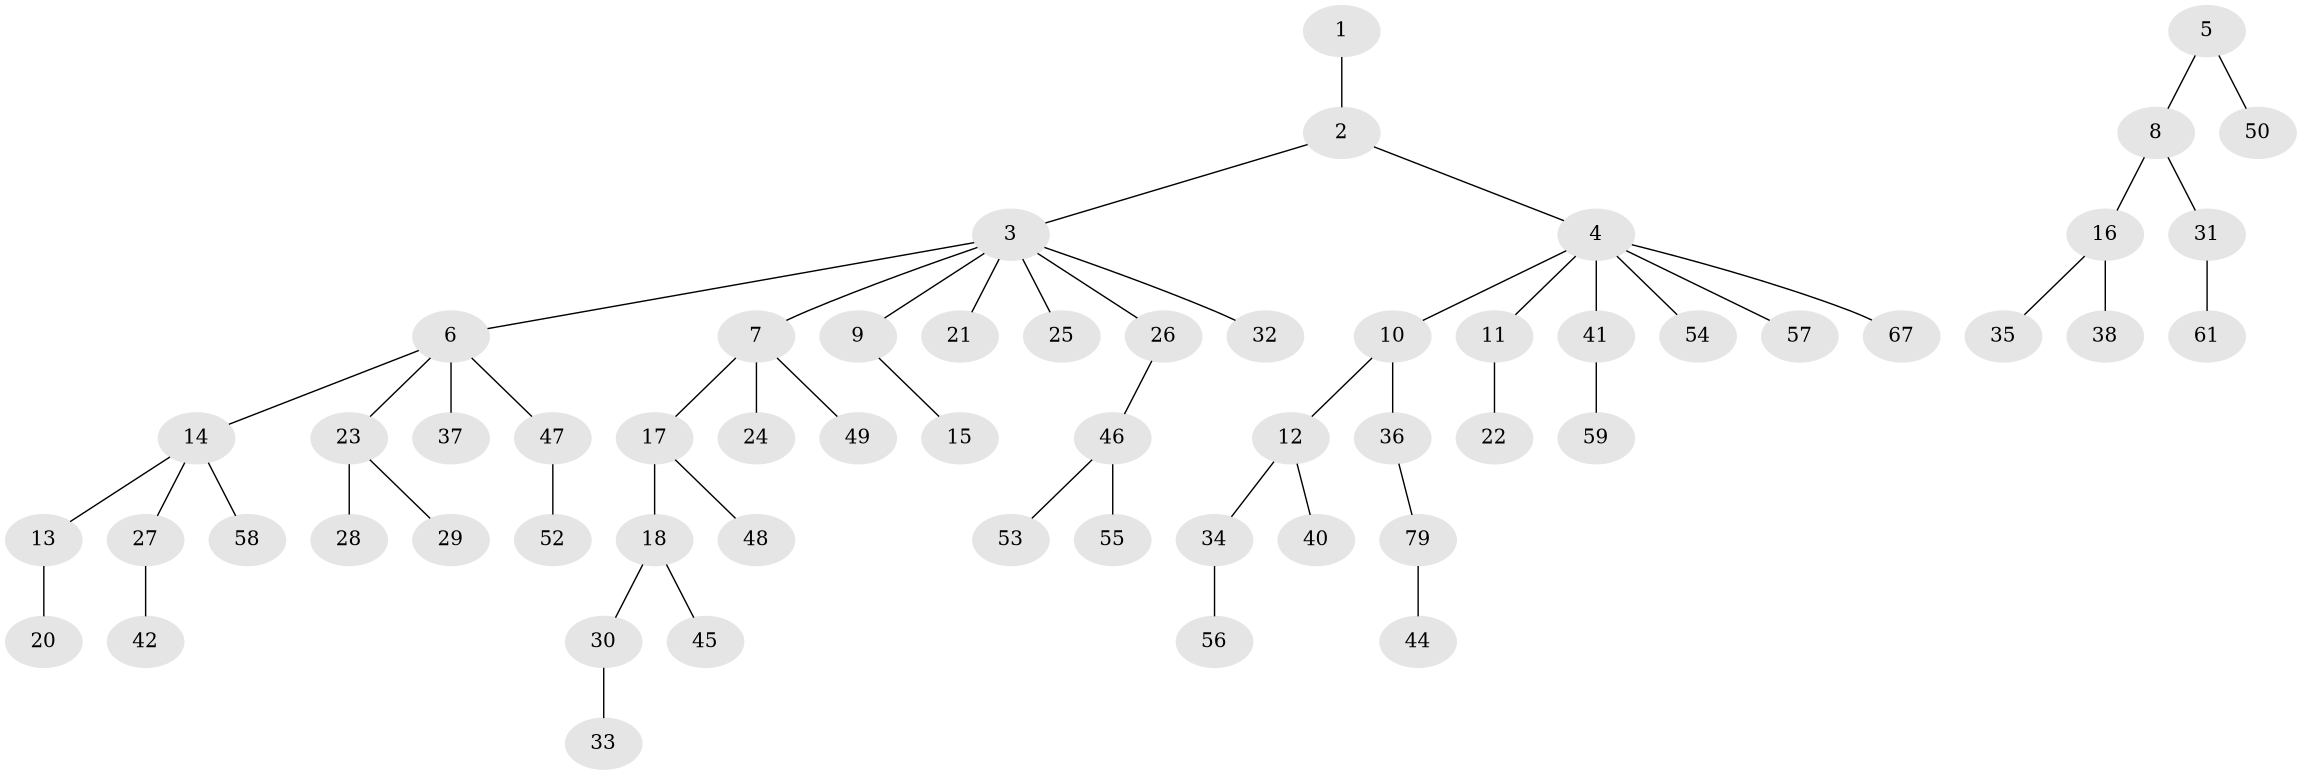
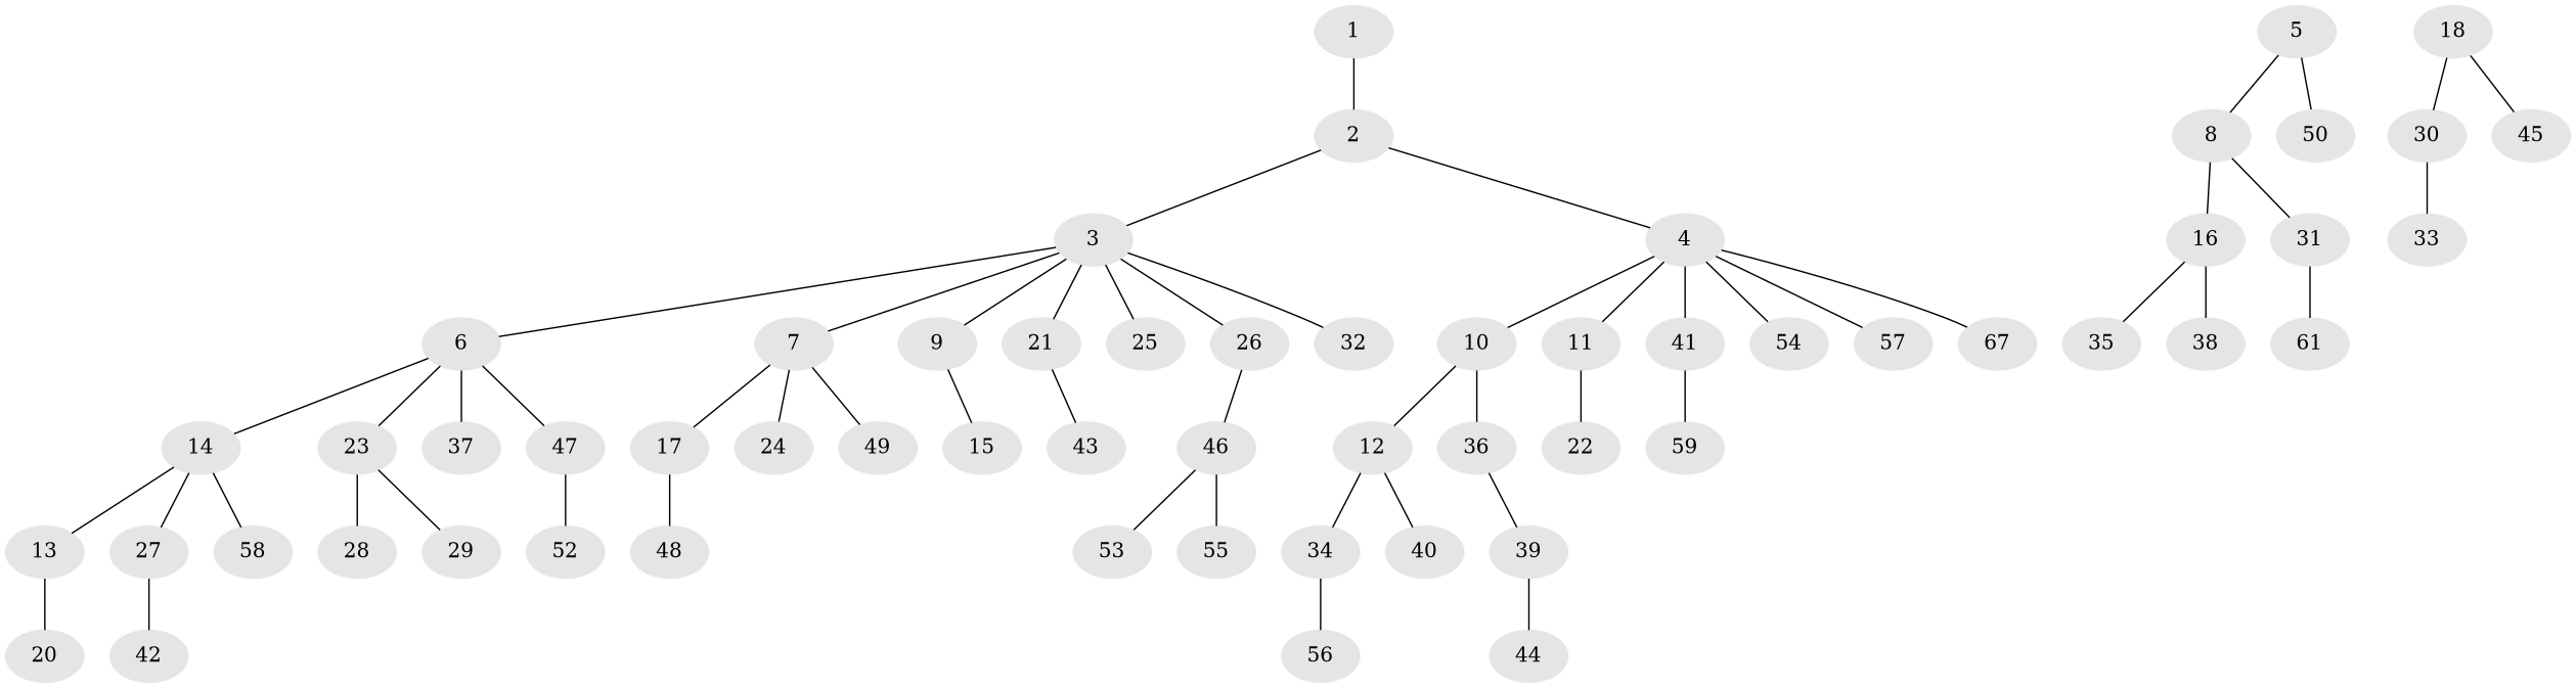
  graph {
    node [color=gray90 style=filled]
    1
    2
    3
    4
    6
    7
    9
    21
    25
    26
    32
    10
    11
    41
    54
    57
    n17 [label=67]
    14
    23
    37
    47
    17
    24
    49
    15
+   43
    46
    5
    8
    50
    12
    36
    22
    59
    16
    31
    13
    20
    27
    58
    28
    29
    52
    18
    48
    35
    38
    61
    34
    40
-   39 [label=79]
+   39
    56
    42
    30
    45
    33
    53
    55
    44
    1 -- 2
    2 -- 3
    2 -- 4
    3 -- 6
    3 -- 7
    3 -- 9
    3 -- 21
    3 -- 25
    3 -- 26
    3 -- 32
    4 -- 10
    4 -- 11
    4 -- 41
    4 -- 54
    4 -- 57
    4 -- n17
    6 -- 14
    6 -- 23
    6 -- 37
    6 -- 47
    7 -- 17
    7 -- 24
    7 -- 49
    9 -- 15
+   21 -- 43
    26 -- 46
    10 -- 12
    10 -- 36
    11 -- 22
    41 -- 59
    14 -- 13
    14 -- 27
    14 -- 58
    23 -- 28
    23 -- 29
    47 -- 52
-   17 -- 18
    17 -- 48
    46 -- 53
    46 -- 55
    5 -- 8
    5 -- 50
    8 -- 16
    8 -- 31
    12 -- 34
    12 -- 40
    36 -- 39
    16 -- 35
    16 -- 38
    31 -- 61
    13 -- 20
    27 -- 42
    18 -- 30
    18 -- 45
    34 -- 56
    39 -- 44
    30 -- 33
  }
